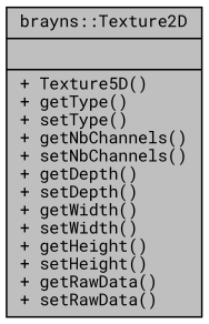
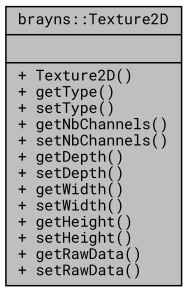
  digraph {
    fontname="Roboto Mono"
-   n1 [color=black fillcolor=grey75 fontcolor=black fontname="Roboto Mono" fontsize=10 height=0.2 label="{brayns::Texture2D\n||+ Texture5D()\l+ getType()\l+ setType()\l+ getNbChannels()\l+ setNbChannels()\l+ getDepth()\l+ setDepth()\l+ getWidth()\l+ setWidth()\l+ getHeight()\l+ setHeight()\l+ getRawData()\l+ setRawData()\l}" shape=record style=filled width=0.4]
+   n1 [color=black fillcolor=grey75 fontcolor=black fontname="Roboto Mono" fontsize=10 height=0.2 label="{brayns::Texture2D\n||+ Texture2D()\l+ getType()\l+ setType()\l+ getNbChannels()\l+ setNbChannels()\l+ getDepth()\l+ setDepth()\l+ getWidth()\l+ setWidth()\l+ getHeight()\l+ setHeight()\l+ getRawData()\l+ setRawData()\l}" shape=record style=filled width=0.4]
  }
